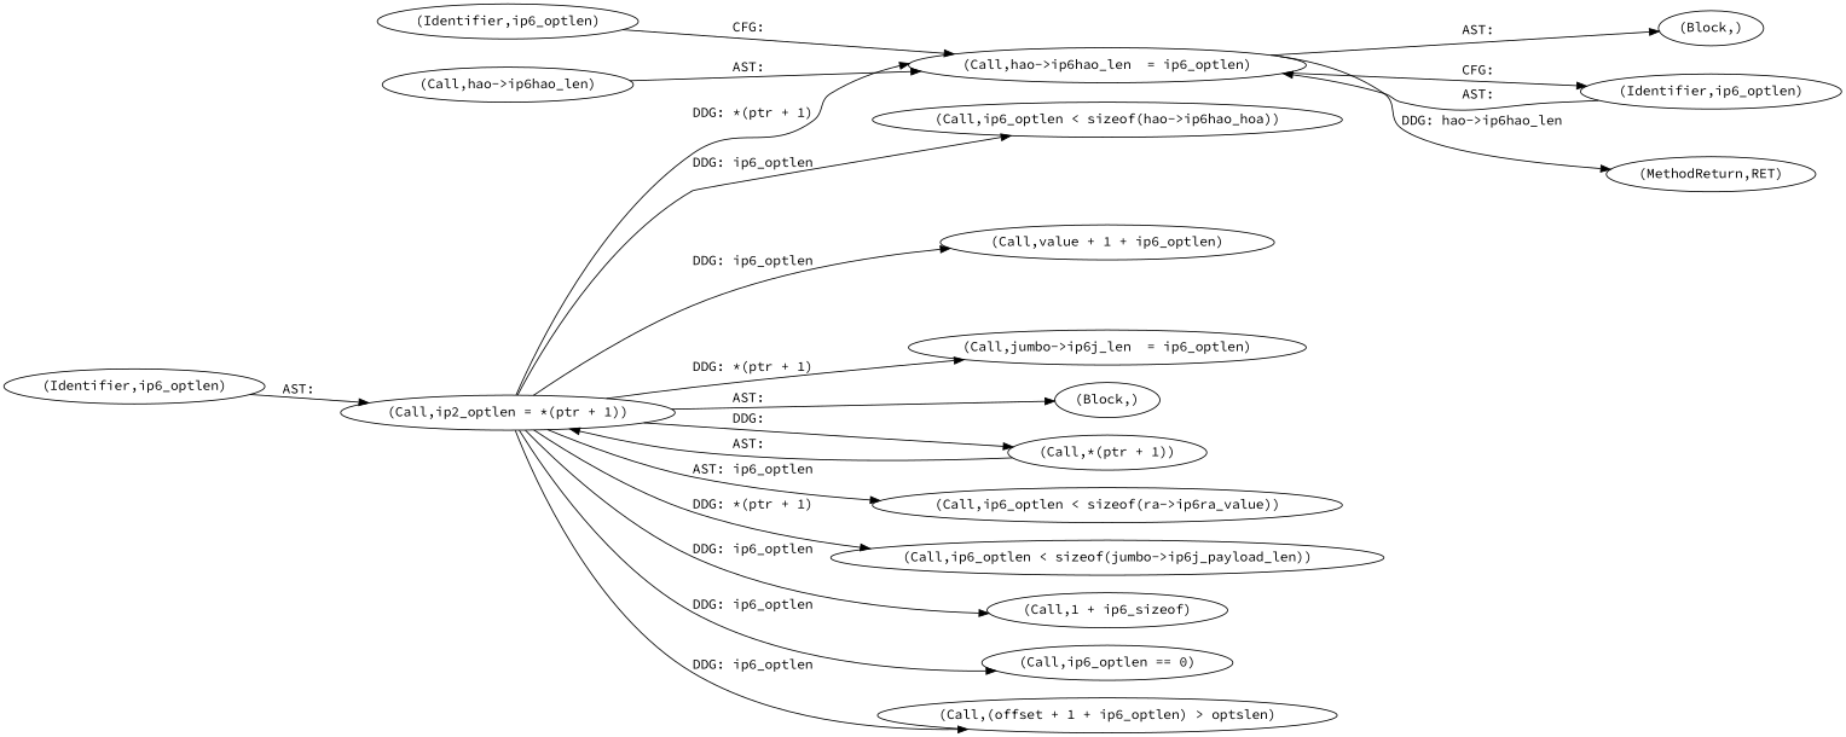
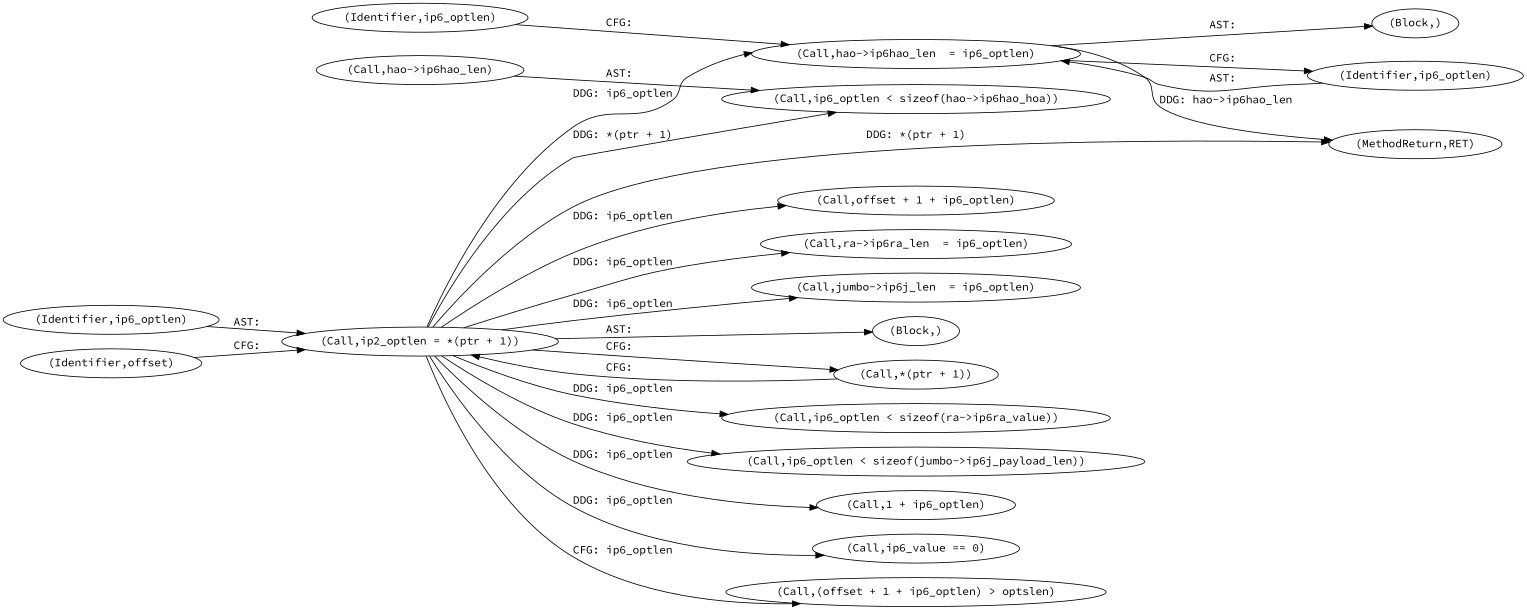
  digraph {
    fontname="Source Code Pro"
    rankdir=LR
    node [fontname="Source Code Pro"]
    edge [fontname="Source Code Pro"]
    n1 [label="(Call,hao->ip6hao_len  = ip6_optlen)"]
    n2 [label="(Block,)"]
    n3 [label="(MethodReturn,RET)"]
    n4 [label="(Identifier,ip6_optlen)"]
    n5 [label="(Call,ip2_optlen = *(ptr + 1))"]
-   n6 [label="(Call,1 + ip6_sizeof)"]
-   n7 [label="(Call,ip6_optlen == 0)"]
+   n6 [label="(Call,1 + ip6_optlen)"]
+   n7 [label="(Call,ip6_value == 0)"]
    n8 [label="(Call,(offset + 1 + ip6_optlen) > optslen)"]
-   n9 [label="(Call,value + 1 + ip6_optlen)"]
+   n9 [label="(Call,offset + 1 + ip6_optlen)"]
+   n10 [label="(Call,ra->ip6ra_len  = ip6_optlen)"]
    n11 [label="(Call,jumbo->ip6j_len  = ip6_optlen)"]
    n12 [label="(Call,ip6_optlen < sizeof(hao->ip6hao_hoa))"]
    n13 [label="(Call,*(ptr + 1))"]
    n14 [label="(Call,ip6_optlen < sizeof(ra->ip6ra_value))"]
    n15 [label="(Call,ip6_optlen < sizeof(jumbo->ip6j_payload_len))"]
    n16 [label="(Block,)"]
    n17 [label="(Identifier,ip6_optlen)"]
    n18 [label="(Identifier,ip6_optlen)"]
    n19 [label="(Call,hao->ip6hao_len)"]
+   n20 [label="(Identifier,offset)"]
    n1 -> n2 [label="AST: "]
    n1 -> n3 [label="DDG: hao->ip6hao_len"]
    n1 -> n4 [label="CFG: "]
    n4 -> n1 [label="AST: "]
-   n5 -> n1 [label="DDG: *(ptr + 1)"]
+   n5 -> n1 [label="DDG: ip6_optlen"]
+   n5 -> n3 [label="DDG: *(ptr + 1)"]
    n5 -> n6 [label="DDG: ip6_optlen"]
    n5 -> n7 [label="DDG: ip6_optlen"]
-   n5 -> n8 [label="DDG: ip6_optlen"]
+   n5 -> n8 [label="CFG: ip6_optlen"]
    n5 -> n9 [label="DDG: ip6_optlen"]
-   n5 -> n11 [label="DDG: *(ptr + 1)"]
-   n5 -> n12 [label="DDG: ip6_optlen"]
-   n5 -> n13 [label="DDG: "]
-   n5 -> n14 [label="AST: ip6_optlen"]
-   n5 -> n15 [label="DDG: *(ptr + 1)"]
+   n5 -> n10 [label="DDG: ip6_optlen"]
+   n5 -> n11 [label="DDG: ip6_optlen"]
+   n5 -> n12 [label="DDG: *(ptr + 1)"]
+   n5 -> n13 [label="CFG: "]
+   n5 -> n14 [label="DDG: ip6_optlen"]
+   n5 -> n15 [label="DDG: ip6_optlen"]
    n5 -> n16 [label="AST: "]
-   n13 -> n5 [label="AST: "]
+   n13 -> n5 [label="CFG: "]
    n17 -> n1 [label="CFG: "]
    n18 -> n5 [label="AST: "]
-   n19 -> n1 [label="AST: "]
+   n19 -> n12 [label="AST: "]
+   n20 -> n5 [label="CFG: "]
  }
